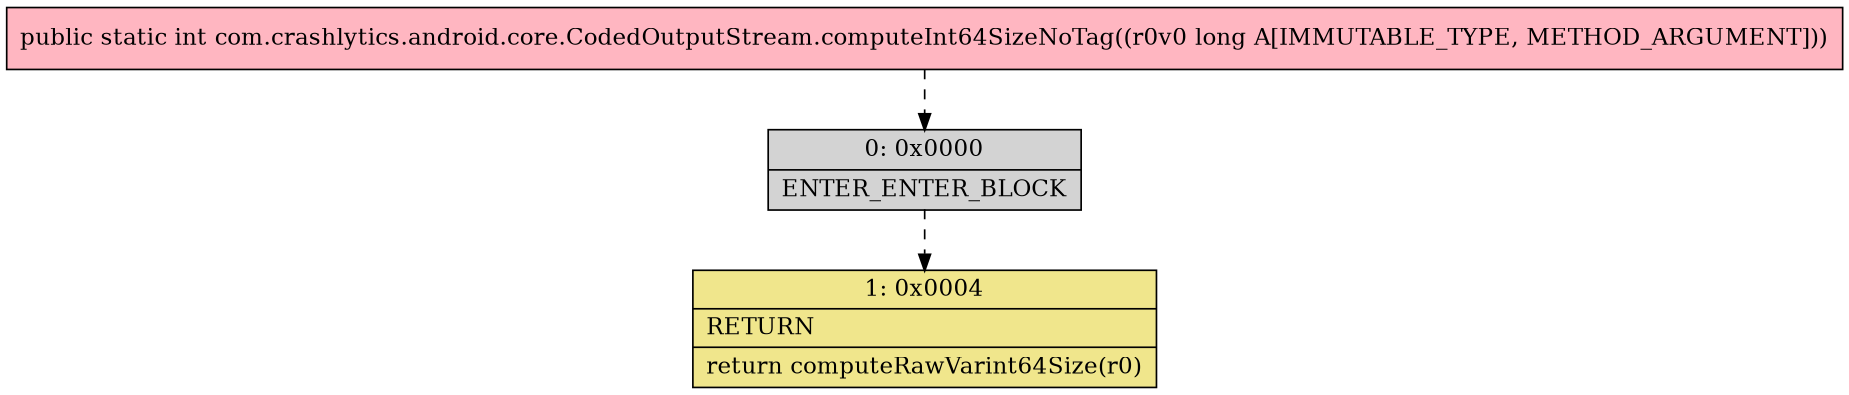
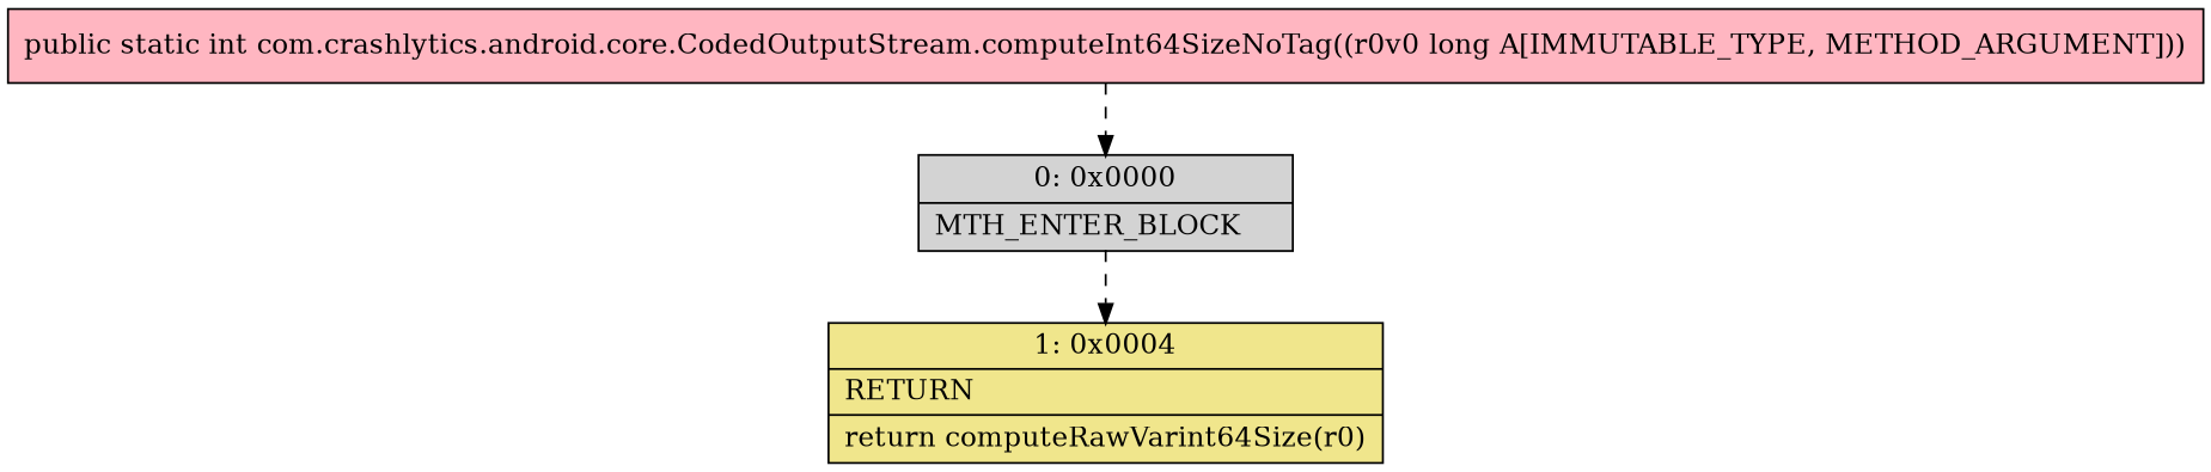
  digraph {
    node [shape=record style=filled]
    edge [style=dashed]
-   n1 [label="{0\:\ 0x0000|ENTER_ENTER_BLOCK\l}" fillcolor=lightgrey]
+   n1 [label="{0\:\ 0x0000|MTH_ENTER_BLOCK\l}" fillcolor=lightgrey]
    n2 [label="{1\:\ 0x0004|RETURN\l|return computeRawVarint64Size(r0)\l}" fillcolor=khaki]
    n3 [label="{public static int com.crashlytics.android.core.CodedOutputStream.computeInt64SizeNoTag((r0v0 long A[IMMUTABLE_TYPE, METHOD_ARGUMENT])) }" fillcolor=lightpink]
    n1 -> n2
    n3 -> n1
  }
